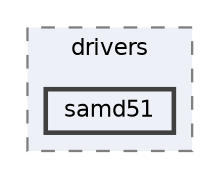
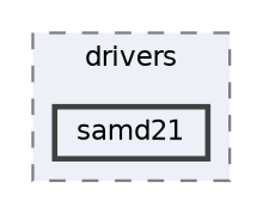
  digraph {
    compound=true
-   n1 [color=grey25 fillcolor="#edf0f7" fontname=Helvetica fontsize=10 height=0.2 label=samd51 shape=box style="filled,bold" width=0.4]
+   n1 [color=grey25 fillcolor="#edf0f7" fontname=Helvetica fontsize=10 height=0.2 label=samd21 shape=box style="filled,bold" width=0.4]
    subgraph cluster_1 {
      bgcolor="#edf0f7"
      fontname=Helvetica
      fontsize=10
      label=drivers
      pencolor=grey50
      style="filled,dashed"
      n1
    }
  }
